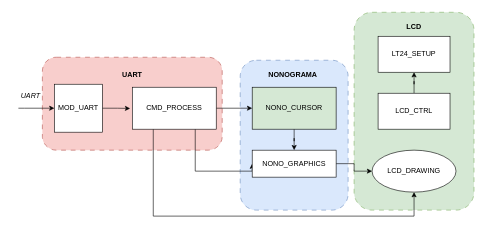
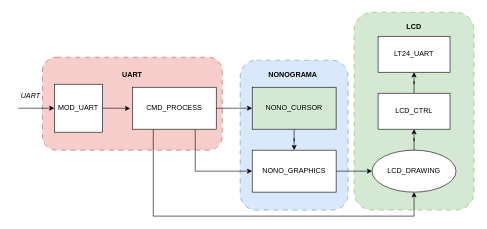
  <mxCell id="0" />
  <mxCell id="1" parent="0" />
  <mxCell id="2" value="" style="rounded=1;whiteSpace=wrap;html=1;fillColor=#d5e8d4;strokeColor=#82b366;dashed=1;dashPattern=8 8;" vertex="1" parent="1"><mxGeometry x="590" y="20" width="200" height="330" as="geometry" /></mxCell>
  <mxCell id="3" value="" style="rounded=1;whiteSpace=wrap;html=1;fillColor=#f8cecc;strokeColor=#b85450;dashed=1;dashPattern=8 8;" vertex="1" parent="1"><mxGeometry x="70" y="95" width="300" height="155" as="geometry" /></mxCell>
  <mxCell id="4" value="" style="rounded=1;whiteSpace=wrap;html=1;dashed=1;dashPattern=8 8;fillColor=#dae8fc;strokeColor=#6c8ebf;" vertex="1" parent="1"><mxGeometry x="400" y="100" width="180" height="250" as="geometry" /></mxCell>
  <mxCell id="5" style="edgeStyle=orthogonalEdgeStyle;rounded=0;orthogonalLoop=1;jettySize=auto;html=1;entryX=-0.026;entryY=0.506;entryDx=0;entryDy=0;entryPerimeter=0;" edge="1" parent="1" source="7" target="11"><mxGeometry relative="1" as="geometry"><mxPoint x="210" y="180" as="targetPoint" /></mxGeometry></mxCell>
  <mxCell id="6" style="edgeStyle=orthogonalEdgeStyle;rounded=0;orthogonalLoop=1;jettySize=auto;html=1;" edge="1" parent="1" target="7"><mxGeometry relative="1" as="geometry"><mxPoint x="30" y="180" as="sourcePoint" /><Array as="points"><mxPoint x="40" y="180" /><mxPoint x="40" y="180" /></Array></mxGeometry></mxCell>
  <mxCell id="7" value="MOD_UART" style="whiteSpace=wrap;html=1;aspect=fixed;" vertex="1" parent="1"><mxGeometry x="90" y="140" width="80" height="80" as="geometry" /></mxCell>
  <mxCell id="8" style="edgeStyle=orthogonalEdgeStyle;rounded=0;orthogonalLoop=1;jettySize=auto;html=1;entryX=0;entryY=0.5;entryDx=0;entryDy=0;" edge="1" parent="1" source="11" target="14"><mxGeometry relative="1" as="geometry" /></mxCell>
  <mxCell id="9" style="edgeStyle=orthogonalEdgeStyle;rounded=0;orthogonalLoop=1;jettySize=auto;html=1;entryX=0;entryY=0.5;entryDx=0;entryDy=0;exitX=0.75;exitY=1;exitDx=0;exitDy=0;" edge="1" parent="1" source="11" target="16"><mxGeometry relative="1" as="geometry"><Array as="points"><mxPoint x="325" y="285" /></Array></mxGeometry></mxCell>
  <mxCell id="10" style="edgeStyle=orthogonalEdgeStyle;rounded=0;orthogonalLoop=1;jettySize=auto;html=1;entryX=0.5;entryY=1;entryDx=0;entryDy=0;exitX=0.25;exitY=1;exitDx=0;exitDy=0;" edge="1" parent="1" source="11" target="18"><mxGeometry relative="1" as="geometry"><Array as="points"><mxPoint x="255" y="360" /><mxPoint x="690" y="360" /></Array></mxGeometry></mxCell>
  <mxCell id="11" value="CMD_PROCESS" style="rounded=0;whiteSpace=wrap;html=1;" vertex="1" parent="1"><mxGeometry x="220" y="145" width="140" height="70" as="geometry" /></mxCell>
  <mxCell id="12" value="&lt;i&gt;UART&lt;/i&gt;" style="text;html=1;align=center;verticalAlign=middle;resizable=0;points=[];autosize=1;strokeColor=none;fillColor=none;" vertex="1" parent="1"><mxGeometry y="145" width="60" height="30" as="geometry" x="20" /></mxCell>
  <mxCell id="13" value="" style="edgeStyle=orthogonalEdgeStyle;rounded=0;orthogonalLoop=1;jettySize=auto;html=1;" edge="1" parent="1" source="14" target="16"><mxGeometry relative="1" as="geometry" /></mxCell>
  <mxCell id="14" value="NONO_CURSOR" style="rounded=0;whiteSpace=wrap;html=1;fillColor=#d5e8d4;" vertex="1" parent="1"><mxGeometry x="420" y="145" width="140" height="70" as="geometry" /></mxCell>
  <mxCell id="15" value="" style="edgeStyle=orthogonalEdgeStyle;rounded=0;orthogonalLoop=1;jettySize=auto;html=1;entryX=0;entryY=0.5;entryDx=0;entryDy=0;" edge="1" parent="1" source="16" target="18"><mxGeometry relative="1" as="geometry"><mxPoint x="610" y="285" as="targetPoint" /></mxGeometry></mxCell>
- <mxCell id="16" value="NONO_GRAPHICS" style="rounded=0;whiteSpace=wrap;html=1;" vertex="1" parent="1"><mxGeometry x="420" y="250" width="140" height="45" as="geometry" /></mxCell>
+ <mxCell id="16" value="NONO_GRAPHICS" style="rounded=0;whiteSpace=wrap;html=1;" vertex="1" parent="1"><mxGeometry x="420" y="250" width="140" height="70" as="geometry" /></mxCell>
+ <mxCell id="17" style="edgeStyle=orthogonalEdgeStyle;rounded=0;orthogonalLoop=1;jettySize=auto;html=1;entryX=0.5;entryY=1;entryDx=0;entryDy=0;" edge="1" parent="1" source="18" target="20"><mxGeometry relative="1" as="geometry"><mxPoint x="700" y="380" as="targetPoint" /></mxGeometry></mxCell>
  <mxCell id="18" value="LCD_DRAWING" style="ellipse;whiteSpace=wrap;html=1;" vertex="1" parent="1"><mxGeometry x="620" y="250" width="140" height="70" as="geometry" /></mxCell>
  <mxCell id="19" style="edgeStyle=orthogonalEdgeStyle;rounded=0;orthogonalLoop=1;jettySize=auto;html=1;entryX=0.5;entryY=1;entryDx=0;entryDy=0;" edge="1" parent="1" source="20" target="21"><mxGeometry relative="1" as="geometry"><mxPoint x="670" y="110" as="targetPoint" /></mxGeometry></mxCell>
  <mxCell id="20" value="LCD_CTRL" style="rounded=0;whiteSpace=wrap;html=1;" vertex="1" parent="1"><mxGeometry x="630" y="155" width="120" height="60" as="geometry" /></mxCell>
- <mxCell id="21" value="LT24_SETUP" style="rounded=0;whiteSpace=wrap;html=1;" vertex="1" parent="1"><mxGeometry x="630" y="60" width="120" height="60" as="geometry" /></mxCell>
+ <mxCell id="21" value="LT24_UART" style="rounded=0;whiteSpace=wrap;html=1;" vertex="1" parent="1"><mxGeometry x="630" y="60" width="120" height="60" as="geometry" /></mxCell>
  <mxCell id="22" value="&lt;b&gt;NONOGRAMA&lt;/b&gt;" style="text;html=1;strokeColor=none;fillColor=none;align=center;verticalAlign=middle;whiteSpace=wrap;rounded=0;" vertex="1" parent="1"><mxGeometry x="457.5" y="110" width="60" height="30" as="geometry" /></mxCell>
  <mxCell id="23" value="&lt;b&gt;UART&lt;/b&gt;" style="text;html=1;strokeColor=none;fillColor=none;align=center;verticalAlign=middle;whiteSpace=wrap;rounded=0;" vertex="1" parent="1"><mxGeometry x="190" y="110" width="60" height="30" as="geometry" /></mxCell>
  <mxCell id="24" value="&lt;b&gt;LCD&lt;/b&gt;" style="text;html=1;strokeColor=none;fillColor=none;align=center;verticalAlign=middle;whiteSpace=wrap;rounded=0;" vertex="1" parent="1"><mxGeometry x="660" y="30" width="60" height="30" as="geometry" /></mxCell>
